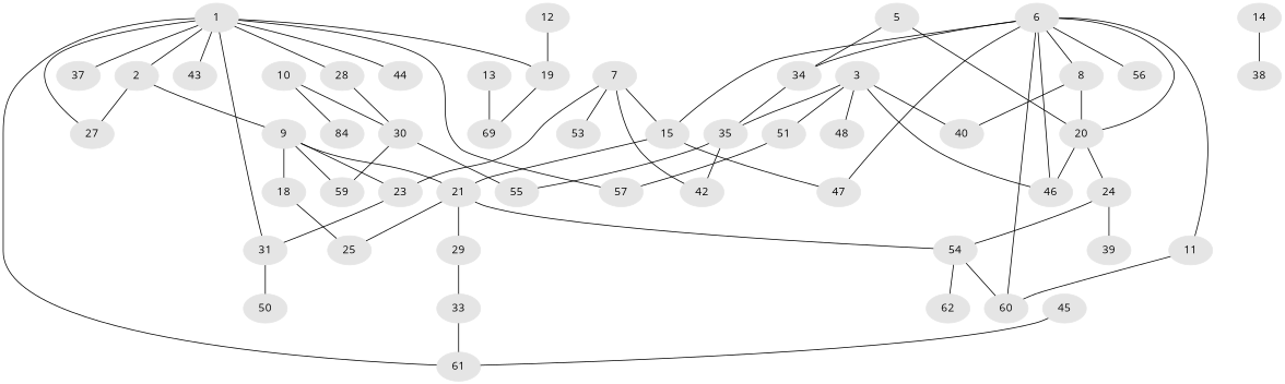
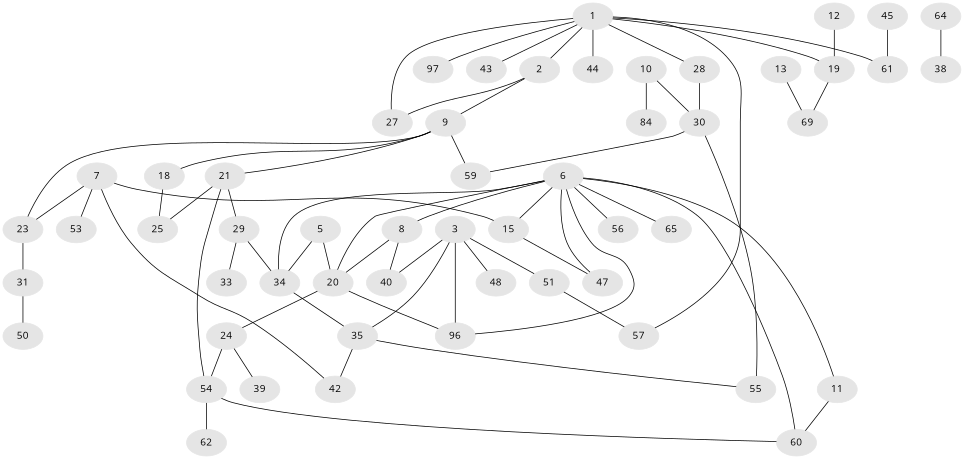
  graph {
    fontname="Open Sans"
    node [color=gray90 fontname="Open Sans" style=filled]
    edge [fontname="Open Sans" weight=1.0]
    1
    2
    19
    27
    28
    31
-   37
+   37 [label=97]
    43
    44
    57
    61
    9
    69
    30
    50
    23
    18
    21
    59
    3
    35
    40
-   46
+   46 [label=96]
    48
    51
    42
    55
    5
    20
    34
    24
    6
    8
    11
    15
    47
    56
    60
+   65
    7
    53
    25
    29
    54
    10
    n46 [label=84]
    12
    13
-   14
+   14 [label=64]
    38
    39
    33
    62
    n54 [label=45]
    1 -- 2
    1 -- 19
    1 -- 27
    1 -- 28
-   1 -- 31
    1 -- 37
    1 -- 43
    1 -- 44
    1 -- 57
    1 -- 61
    2 -- 27
    2 -- 9
    19 -- 69
    28 -- 30
    31 -- 50
    9 -- 23
    9 -- 18
    9 -- 21
    9 -- 59
    30 -- 59
    30 -- 55 [weight=2.0]
    23 -- 31
    18 -- 25
    21 -- 25
    21 -- 29
    21 -- 54
    3 -- 35
    3 -- 40
    3 -- 46
    3 -- 48
    3 -- 51
    35 -- 42
    35 -- 55
    51 -- 57
    5 -- 20
    5 -- 34
    20 -- 46
    20 -- 24
    34 -- 35
    24 -- 54
    24 -- 39
    6 -- 46
    6 -- 20
    6 -- 34
    6 -- 8
    6 -- 11
    6 -- 15
    6 -- 47
    6 -- 56
    6 -- 60
+   6 -- 65
    8 -- 40
    8 -- 20
    11 -- 60
-   15 -- 21
    15 -- 47
    7 -- 23
    7 -- 42
    7 -- 15
    7 -- 53
+   29 -- 34
    29 -- 33
    54 -- 60
    54 -- 62
    10 -- 30
    10 -- n46
    12 -- 19
    13 -- 69
    14 -- 38
-   33 -- 61
    n54 -- 61
  }
